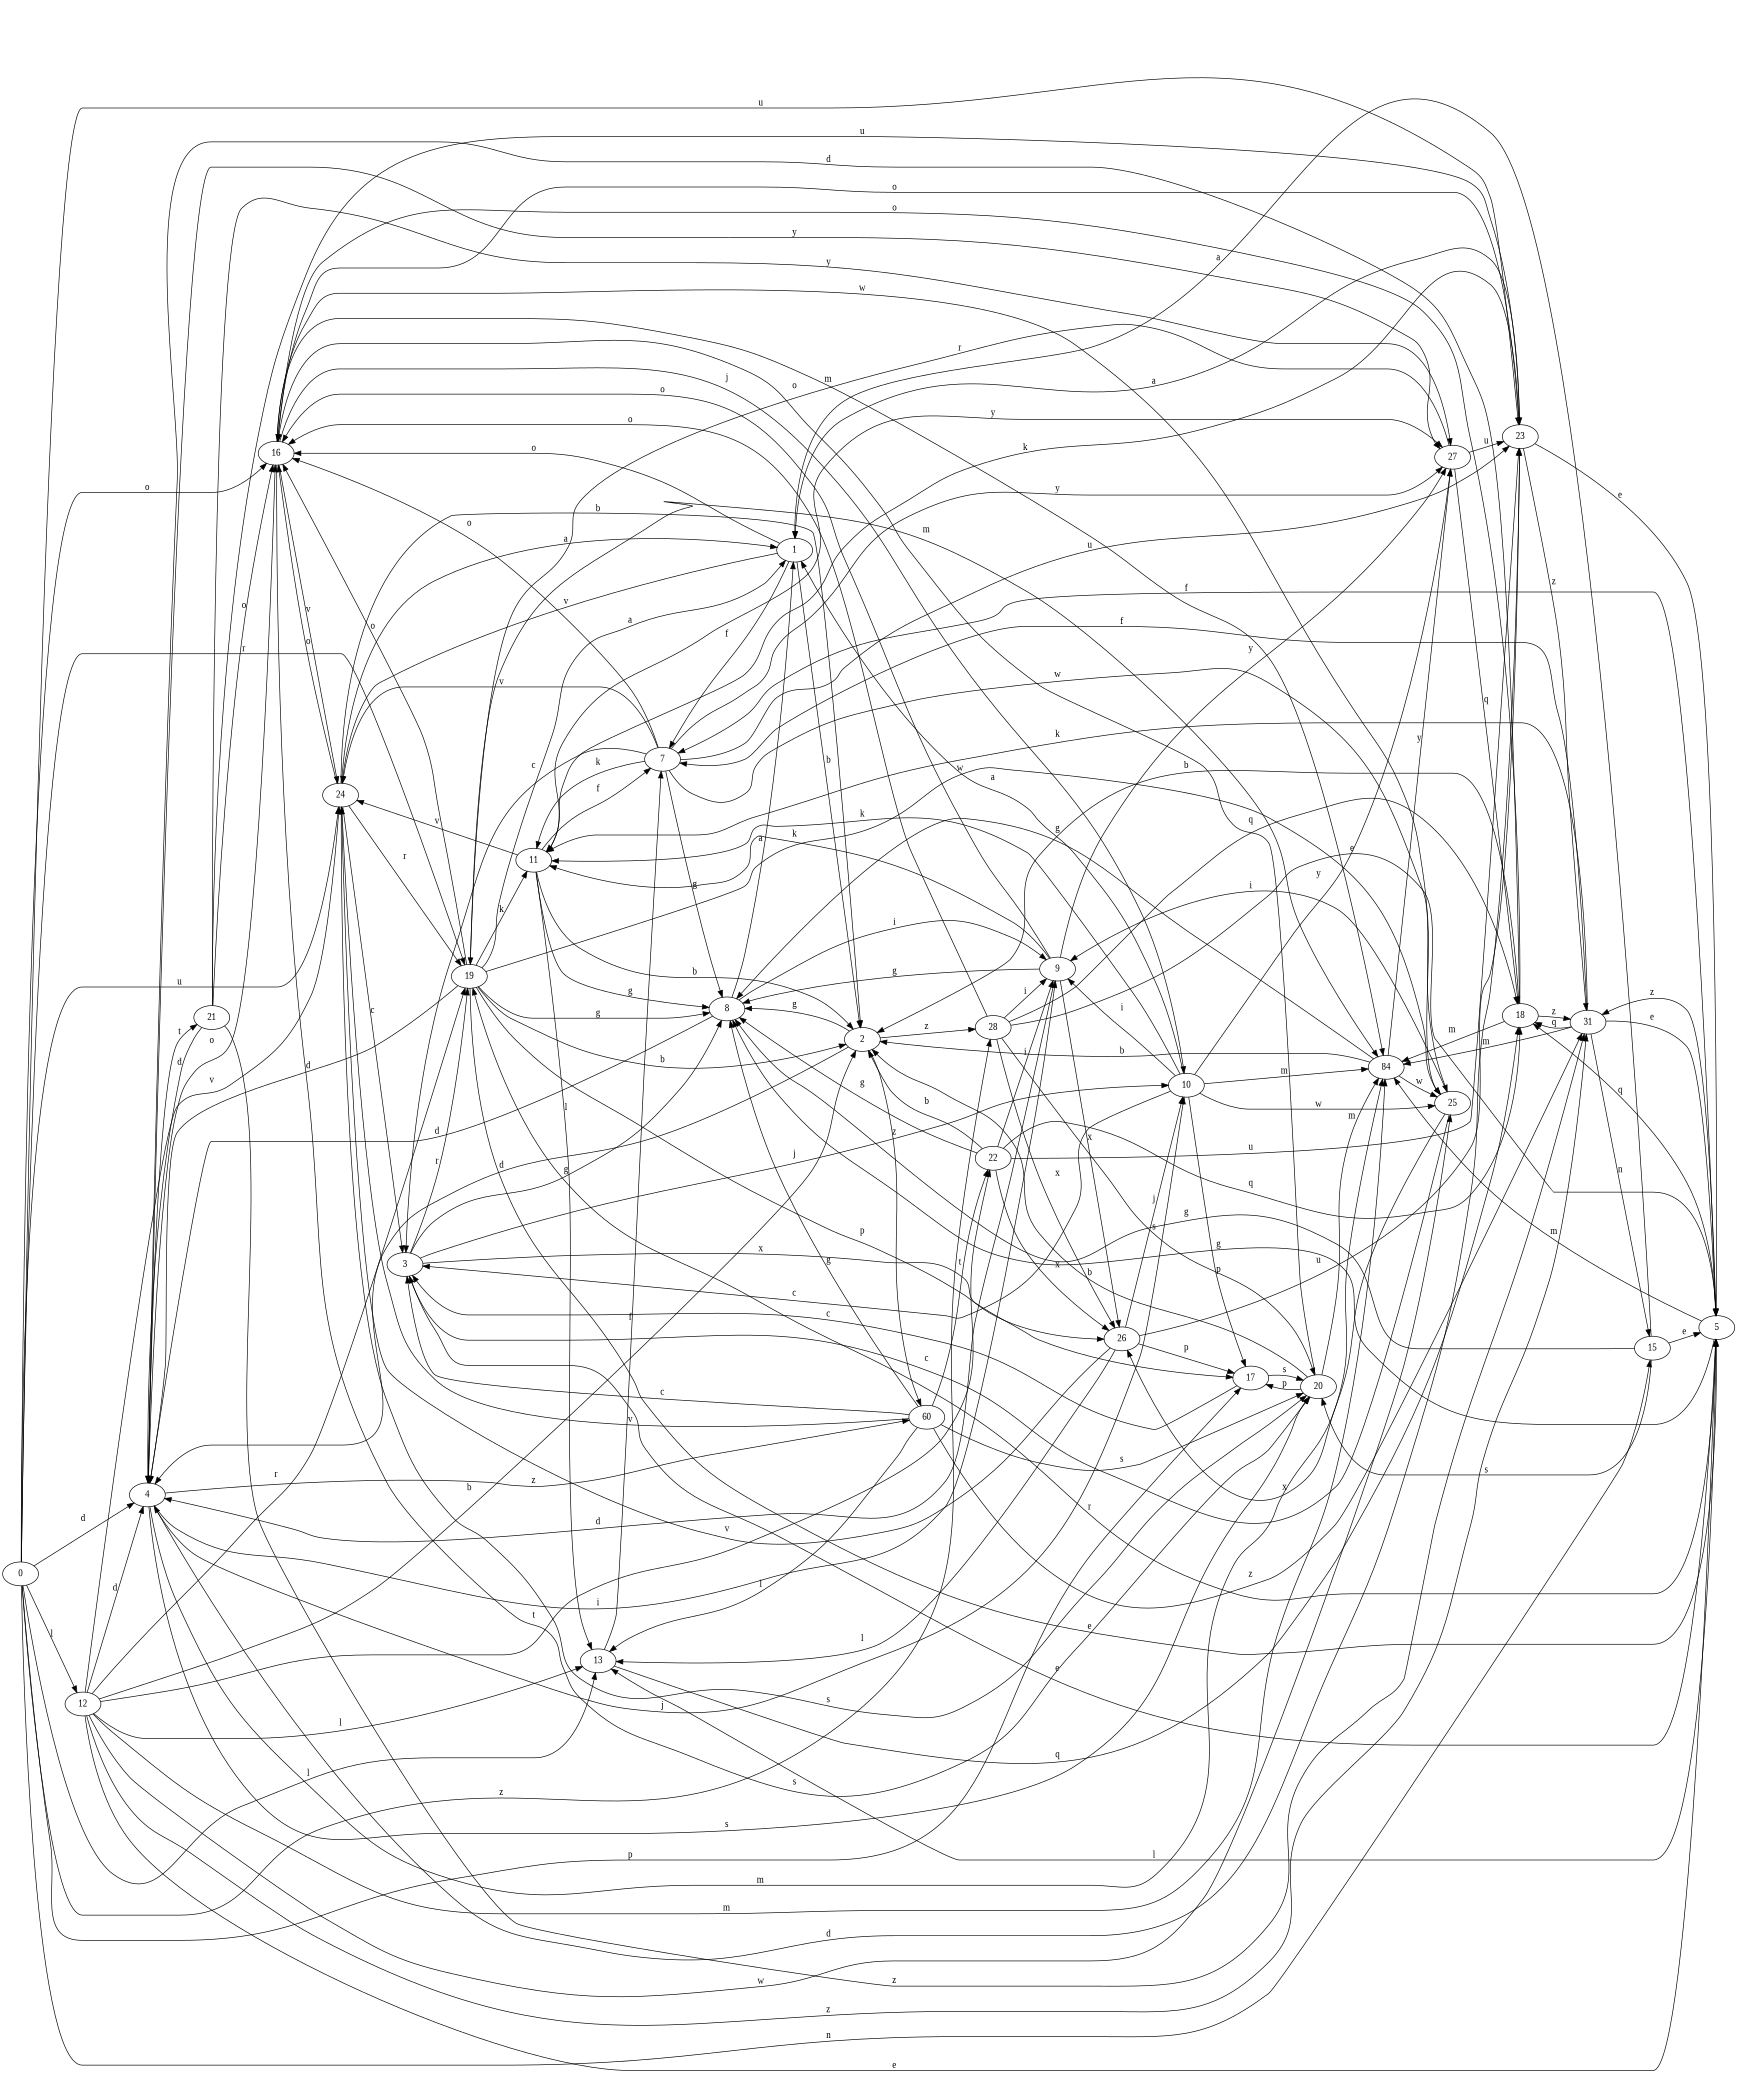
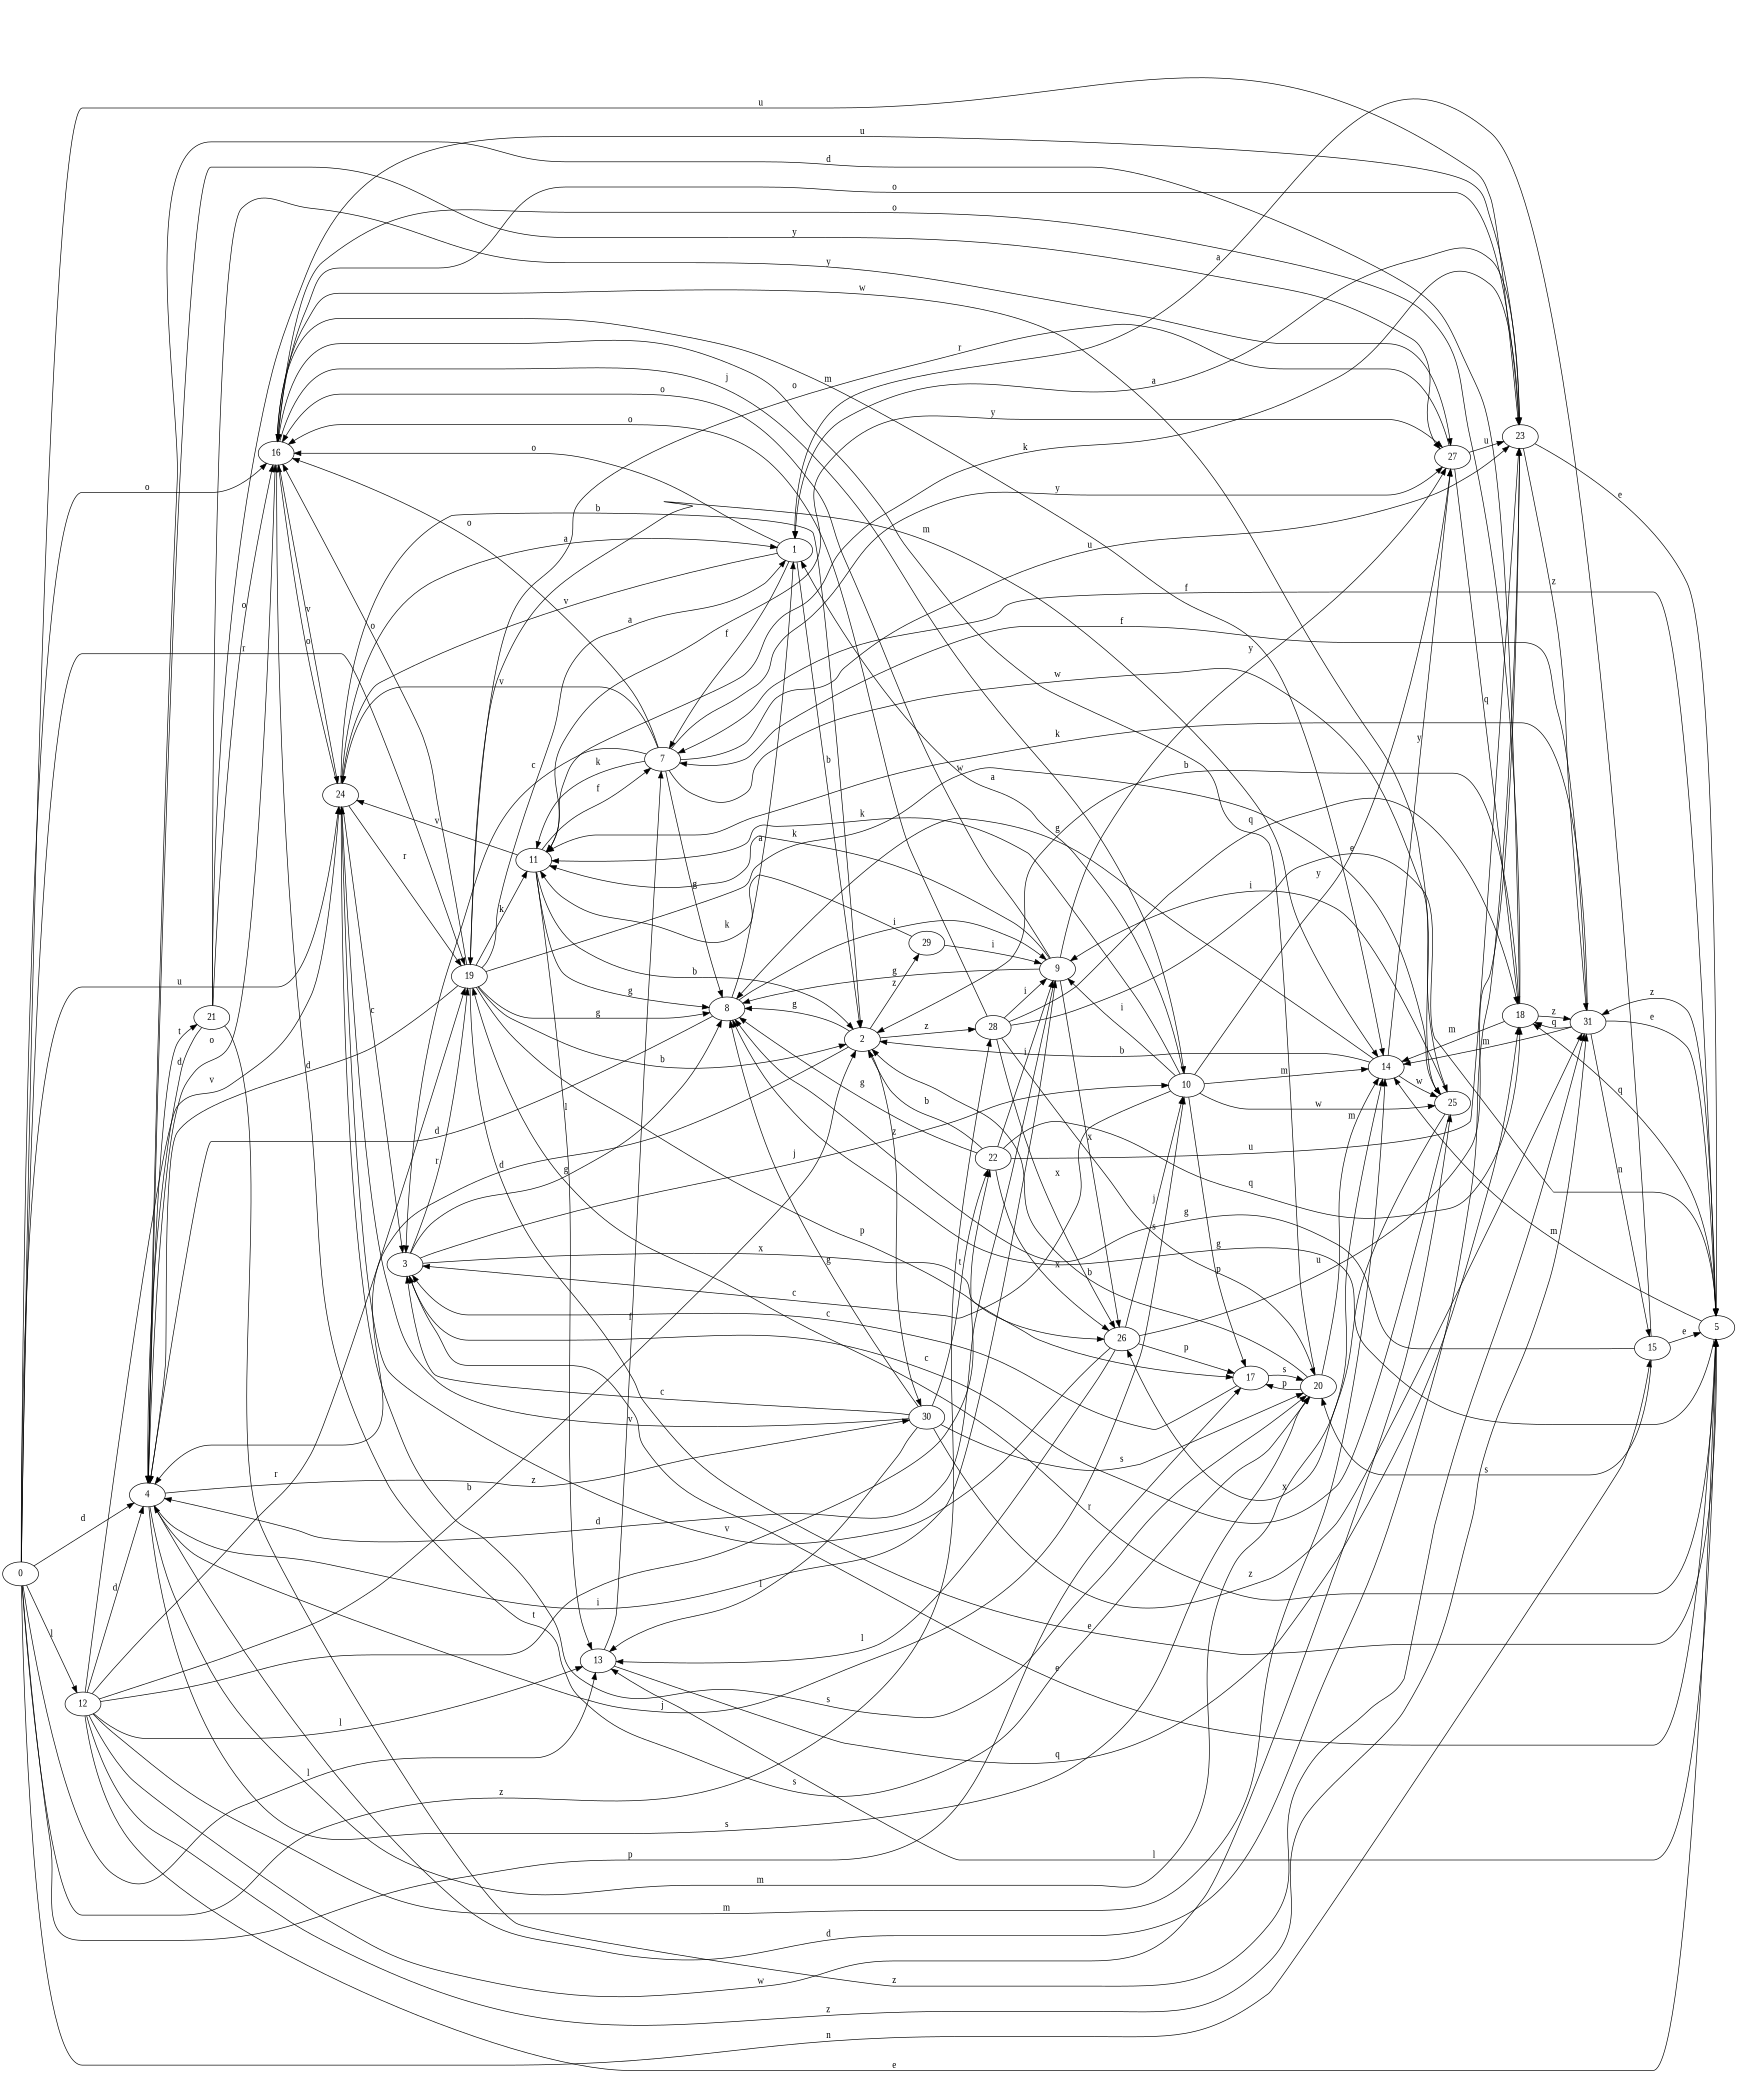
  strict digraph {
    fontname="Liberation Serif"
    rankdir=LR
    node [fontname="Liberation Serif"]
    edge [fontname="Liberation Serif"]
    0
    4
    12
    13
    15
    16
    17
    19
    23
    24
    28
-   30 [label=60]
+   30
    10
    9
-   14 [label=84]
+   14
    20
    21
    27
    2
    5
    31
    25
    22
    7
    18
    1
    8
    3
    11
    26
+   29
    0 -> 4 [label=d]
    0 -> 12 [label=l]
    0 -> 13 [label=l]
    0 -> 15 [label=n]
    0 -> 16 [label=o]
    0 -> 17 [label=p]
    0 -> 19 [label=r]
    0 -> 23 [label=u]
    0 -> 24 [label=u]
    0 -> 28 [label=z]
    4 -> 16 [label=o]
    4 -> 30 [label=z]
    4 -> 10 [label=j]
    4 -> 9 [label=i]
    4 -> 14 [label=m]
    4 -> 20 [label=s]
    4 -> 21 [label=t]
    4 -> 27 [label=y]
    12 -> 4 [label=d]
    12 -> 13 [label=l]
    12 -> 19 [label=r]
    12 -> 24 [label=v]
    12 -> 14 [label=m]
    12 -> 2 [label=b]
    12 -> 5 [label=e]
    12 -> 31 [label=z]
    12 -> 25 [label=w]
    12 -> 22 [label=t]
    13 -> 7 [label=f]
    13 -> 18 [label=q]
    15 -> 20 [label=s]
    15 -> 5 [label=e]
    15 -> 1 [label=a]
    15 -> 8 [label=g]
    16 -> 24 [label=v]
    16 -> 10 [label=j]
    16 -> 14 [label=m]
    16 -> 20 [label=s]
    16 -> 25 [label=w]
    17 -> 20 [label=s]
    17 -> 3 [label=c]
    19 -> 4 [label=d]
    19 -> 16 [label=o]
    19 -> 17 [label=p]
    19 -> 14 [label=m]
    19 -> 2 [label=b]
    19 -> 5 [label=e]
    19 -> 25 [label=w]
    19 -> 1 [label=a]
    19 -> 8 [label=g]
    19 -> 11 [label=k]
    23 -> 4 [label=d]
    23 -> 16 [label=o]
    23 -> 5 [label=e]
    23 -> 31 [label=z]
    23 -> 1 [label=a]
    23 -> 11 [label=k]
    24 -> 16 [label=o]
    24 -> 19 [label=r]
    24 -> 20 [label=s]
    24 -> 2 [label=b]
    24 -> 1 [label=a]
    24 -> 3 [label=c]
    28 -> 16 [label=o]
    28 -> 9 [label=i]
    28 -> 20 [label=s]
    28 -> 5 [label=e]
    28 -> 18 [label=q]
    28 -> 26 [label=x]
    30 -> 13 [label=l]
    30 -> 24 [label=v]
    30 -> 20 [label=s]
    30 -> 31 [label=z]
    30 -> 22 [label=t]
    30 -> 8 [label=g]
    30 -> 3 [label=c]
    10 -> 17 [label=p]
    10 -> 9 [label=i]
    10 -> 14 [label=m]
    10 -> 27 [label=y]
    10 -> 25 [label=w]
    10 -> 1 [label=a]
    10 -> 3 [label=c]
    10 -> 11 [label=k]
    9 -> 4 [label=d]
    9 -> 16 [label=o]
    9 -> 27 [label=y]
    9 -> 8 [label=g]
    9 -> 11 [label=k]
    9 -> 26 [label=x]
    14 -> 27 [label=y]
    14 -> 2 [label=b]
    14 -> 25 [label=w]
    14 -> 8 [label=g]
    20 -> 16 [label=o]
    20 -> 17 [label=p]
    20 -> 14 [label=m]
    20 -> 2 [label=b]
    21 -> 4 [label=d]
    21 -> 16 [label=o]
    21 -> 23 [label=u]
    21 -> 27 [label=y]
    21 -> 31 [label=z]
    27 -> 19 [label=r]
    27 -> 23 [label=u]
    27 -> 18 [label=q]
    2 -> 4 [label=d]
    2 -> 28 [label=z]
    2 -> 30 [label=z]
    2 -> 8 [label=g]
+   2 -> 29 [label=z]
    5 -> 13 [label=l]
    5 -> 19 [label=r]
    5 -> 14 [label=m]
    5 -> 31 [label=z]
    5 -> 7 [label=f]
    5 -> 18 [label=q]
    5 -> 8 [label=g]
    31 -> 15 [label=n]
    31 -> 14 [label=m]
    31 -> 5 [label=e]
    31 -> 7 [label=f]
    31 -> 18 [label=q]
    31 -> 11 [label=k]
    25 -> 9 [label=i]
    25 -> 3 [label=c]
    25 -> 26 [label=x]
    22 -> 23 [label=u]
    22 -> 9 [label=i]
    22 -> 2 [label=b]
    22 -> 18 [label=q]
    22 -> 8 [label=g]
    22 -> 26 [label=x]
    7 -> 16 [label=o]
    7 -> 23 [label=u]
    7 -> 24 [label=v]
    7 -> 27 [label=y]
    7 -> 25 [label=w]
    7 -> 8 [label=g]
    7 -> 3 [label=c]
    7 -> 11 [label=k]
    18 -> 4 [label=d]
    18 -> 16 [label=o]
    18 -> 14 [label=m]
    18 -> 2 [label=b]
    18 -> 31 [label=z]
    1 -> 16 [label=o]
    1 -> 24 [label=v]
    1 -> 2 [label=b]
    1 -> 7 [label=f]
    8 -> 4 [label=d]
    8 -> 9 [label=i]
    8 -> 1 [label=a]
    3 -> 19 [label=r]
    3 -> 10 [label=j]
    3 -> 5 [label=e]
    3 -> 8 [label=g]
    3 -> 26 [label=x]
    11 -> 13 [label=l]
    11 -> 24 [label=v]
    11 -> 27 [label=y]
    11 -> 2 [label=b]
    11 -> 7 [label=f]
    11 -> 8 [label=g]
    26 -> 13 [label=l]
    26 -> 17 [label=p]
    26 -> 23 [label=u]
    26 -> 24 [label=v]
    26 -> 10 [label=j]
+   29 -> 9 [label=i]
+   29 -> 11 [label=k]
  }
